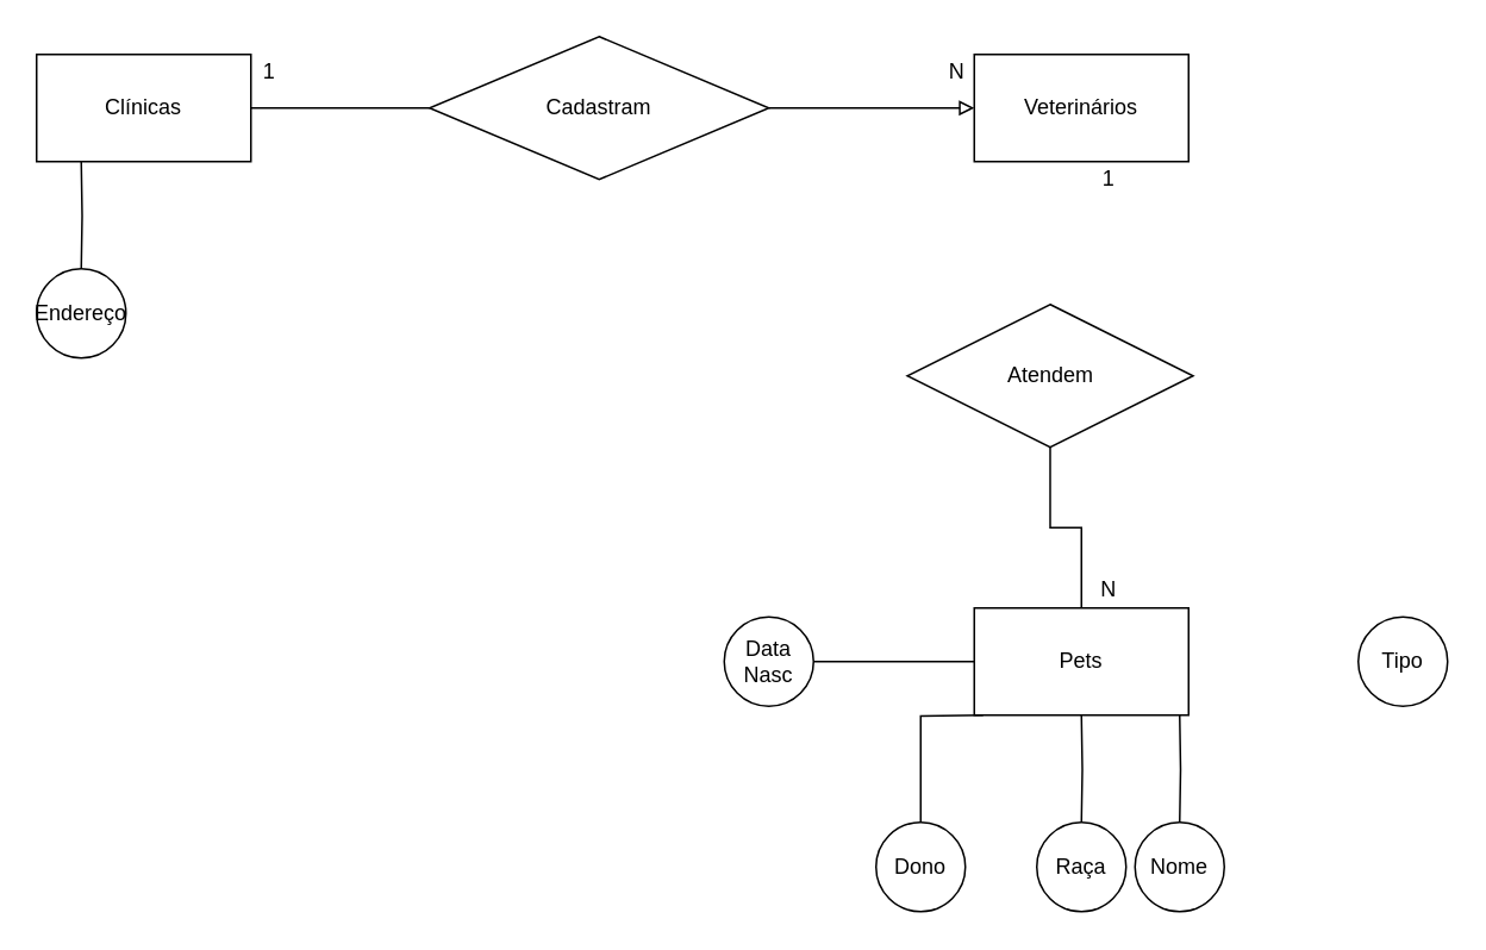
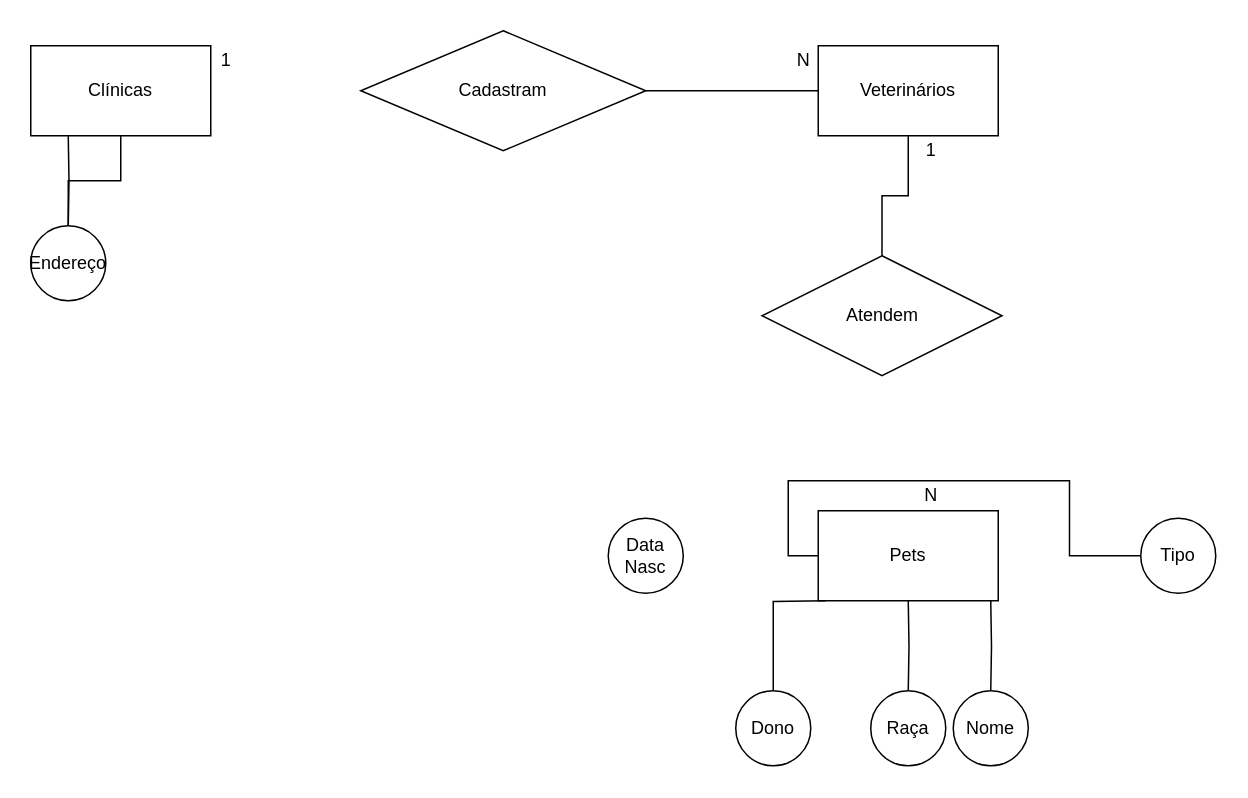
  <mxCell id="0" />
  <mxCell id="1" parent="0" />
  <mxCell id="2" style="edgeStyle=orthogonalEdgeStyle;rounded=0;orthogonalLoop=1;jettySize=auto;html=1;entryX=0.5;entryY=0;entryDx=0;entryDy=0;endArrow=none;endFill=0;" parent="1" target="5" edge="1"><mxGeometry relative="1" as="geometry"><mxPoint x="45" y="90" as="sourcePoint" /></mxGeometry></mxCell>
- <mxCell id="3" value="" style="edgeStyle=orthogonalEdgeStyle;rounded=0;orthogonalLoop=1;jettySize=auto;html=1;endArrow=none;endFill=0;" parent="1" source="4" target="7" edge="1"><mxGeometry relative="1" as="geometry" /></mxCell>
+ <mxCell id="3" value="" style="edgeStyle=orthogonalEdgeStyle;rounded=0;orthogonalLoop=1;jettySize=auto;html=1;endArrow=none;endFill=0;" parent="1" source="4" target="5" edge="1"><mxGeometry relative="1" as="geometry" /></mxCell>
  <mxCell id="4" value="Clínicas" style="rounded=0;whiteSpace=wrap;html=1;" parent="1" vertex="1"><mxGeometry x="20" y="30" width="120" height="60" as="geometry" /></mxCell>
  <mxCell id="5" value="Endereço" style="ellipse;whiteSpace=wrap;html=1;aspect=fixed;" parent="1" vertex="1"><mxGeometry x="20" y="150" width="50" height="50" as="geometry" /></mxCell>
- <mxCell id="6" value="" style="edgeStyle=orthogonalEdgeStyle;rounded=0;orthogonalLoop=1;jettySize=auto;html=1;endArrow=block;endFill=0;" parent="1" source="7" target="9" edge="1"><mxGeometry relative="1" as="geometry" /></mxCell>
+ <mxCell id="6" value="" style="edgeStyle=orthogonalEdgeStyle;rounded=0;orthogonalLoop=1;jettySize=auto;html=1;endArrow=none;endFill=0;" parent="1" source="7" target="9" edge="1"><mxGeometry relative="1" as="geometry" /></mxCell>
  <mxCell id="7" value="Cadastram" style="rhombus;whiteSpace=wrap;html=1;rounded=0;" parent="1" vertex="1"><mxGeometry x="240" y="20" width="190" height="80" as="geometry" /></mxCell>
+ <mxCell id="8" value="" style="edgeStyle=orthogonalEdgeStyle;rounded=0;orthogonalLoop=1;jettySize=auto;html=1;endArrow=none;endFill=0;" parent="1" source="9" target="11" edge="1"><mxGeometry relative="1" as="geometry" /></mxCell>
  <mxCell id="9" value="Veterinários" style="whiteSpace=wrap;html=1;rounded=0;" parent="1" vertex="1"><mxGeometry x="545" y="30" width="120" height="60" as="geometry" /></mxCell>
- <mxCell id="10" value="" style="edgeStyle=orthogonalEdgeStyle;rounded=0;orthogonalLoop=1;jettySize=auto;html=1;endArrow=none;endFill=0;" parent="1" source="11" target="12" edge="1"><mxGeometry relative="1" as="geometry" /></mxCell>
  <mxCell id="11" value="Atendem" style="rhombus;whiteSpace=wrap;html=1;rounded=0;" parent="1" vertex="1"><mxGeometry x="507.5" y="170" width="160" height="80" as="geometry" /></mxCell>
  <mxCell id="12" value="Pets" style="whiteSpace=wrap;html=1;rounded=0;" parent="1" vertex="1"><mxGeometry x="545" y="340" width="120" height="60" as="geometry" /></mxCell>
  <mxCell id="13" value="1" style="text;html=1;align=center;verticalAlign=middle;resizable=0;points=[];autosize=1;" parent="1" vertex="1"><mxGeometry x="140" y="30" width="20" height="20" as="geometry" /></mxCell>
  <mxCell id="14" value="N" style="text;html=1;align=center;verticalAlign=middle;resizable=0;points=[];autosize=1;" parent="1" vertex="1"><mxGeometry x="525" y="30" width="20" height="20" as="geometry" /></mxCell>
  <mxCell id="15" value="1" style="text;html=1;align=center;verticalAlign=middle;resizable=0;points=[];autosize=1;" parent="1" vertex="1"><mxGeometry x="610" y="90" width="20" height="20" as="geometry" /></mxCell>
  <mxCell id="16" value="N" style="text;html=1;align=center;verticalAlign=middle;resizable=0;points=[];autosize=1;" parent="1" vertex="1"><mxGeometry x="610" y="320" width="20" height="20" as="geometry" /></mxCell>
  <mxCell id="17" style="edgeStyle=orthogonalEdgeStyle;rounded=0;orthogonalLoop=1;jettySize=auto;html=1;entryX=0.5;entryY=0;entryDx=0;entryDy=0;endArrow=none;endFill=0;" parent="1" target="18" edge="1"><mxGeometry relative="1" as="geometry"><mxPoint x="550" y="400" as="sourcePoint" /></mxGeometry></mxCell>
  <mxCell id="18" value="Dono" style="ellipse;whiteSpace=wrap;html=1;aspect=fixed;" parent="1" vertex="1"><mxGeometry x="490" y="460" width="50" height="50" as="geometry" /></mxCell>
  <mxCell id="19" style="edgeStyle=orthogonalEdgeStyle;rounded=0;orthogonalLoop=1;jettySize=auto;html=1;entryX=0.5;entryY=0;entryDx=0;entryDy=0;endArrow=none;endFill=0;" parent="1" target="20" edge="1"><mxGeometry relative="1" as="geometry"><mxPoint x="605" y="400" as="sourcePoint" /></mxGeometry></mxCell>
  <mxCell id="20" value="Raça" style="ellipse;whiteSpace=wrap;html=1;aspect=fixed;" parent="1" vertex="1"><mxGeometry x="580" y="460" width="50" height="50" as="geometry" /></mxCell>
  <mxCell id="21" style="edgeStyle=orthogonalEdgeStyle;rounded=0;orthogonalLoop=1;jettySize=auto;html=1;entryX=0.5;entryY=0;entryDx=0;entryDy=0;endArrow=none;endFill=0;" parent="1" target="22" edge="1"><mxGeometry relative="1" as="geometry"><mxPoint x="660" y="400" as="sourcePoint" /></mxGeometry></mxCell>
  <mxCell id="22" value="Nome" style="ellipse;whiteSpace=wrap;html=1;aspect=fixed;" parent="1" vertex="1"><mxGeometry x="635" y="460" width="50" height="50" as="geometry" /></mxCell>
  <mxCell id="23" value="Tipo" style="ellipse;whiteSpace=wrap;html=1;aspect=fixed;" parent="1" vertex="1"><mxGeometry x="760" y="345" width="50" height="50" as="geometry" /></mxCell>
- <mxCell id="24" style="edgeStyle=orthogonalEdgeStyle;rounded=0;orthogonalLoop=1;jettySize=auto;html=1;entryX=1;entryY=0.5;entryDx=0;entryDy=0;endArrow=none;endFill=0;exitX=0;exitY=0.5;exitDx=0;exitDy=0;" parent="1" source="12" target="25" edge="1"><mxGeometry relative="1" as="geometry"><mxPoint x="310" y="375" as="sourcePoint" /></mxGeometry></mxCell>
+ <mxCell id="24" style="edgeStyle=orthogonalEdgeStyle;rounded=0;orthogonalLoop=1;jettySize=auto;html=1;endArrow=none;endFill=0;exitX=0;exitY=0.5;exitDx=0;exitDy=0;" parent="1" source="12" target="23" edge="1"><mxGeometry relative="1" as="geometry"><mxPoint x="310" y="375" as="sourcePoint" /></mxGeometry></mxCell>
  <mxCell id="25" value="Data Nasc" style="ellipse;whiteSpace=wrap;html=1;aspect=fixed;" parent="1" vertex="1"><mxGeometry x="405" y="345" width="50" height="50" as="geometry" /></mxCell>
